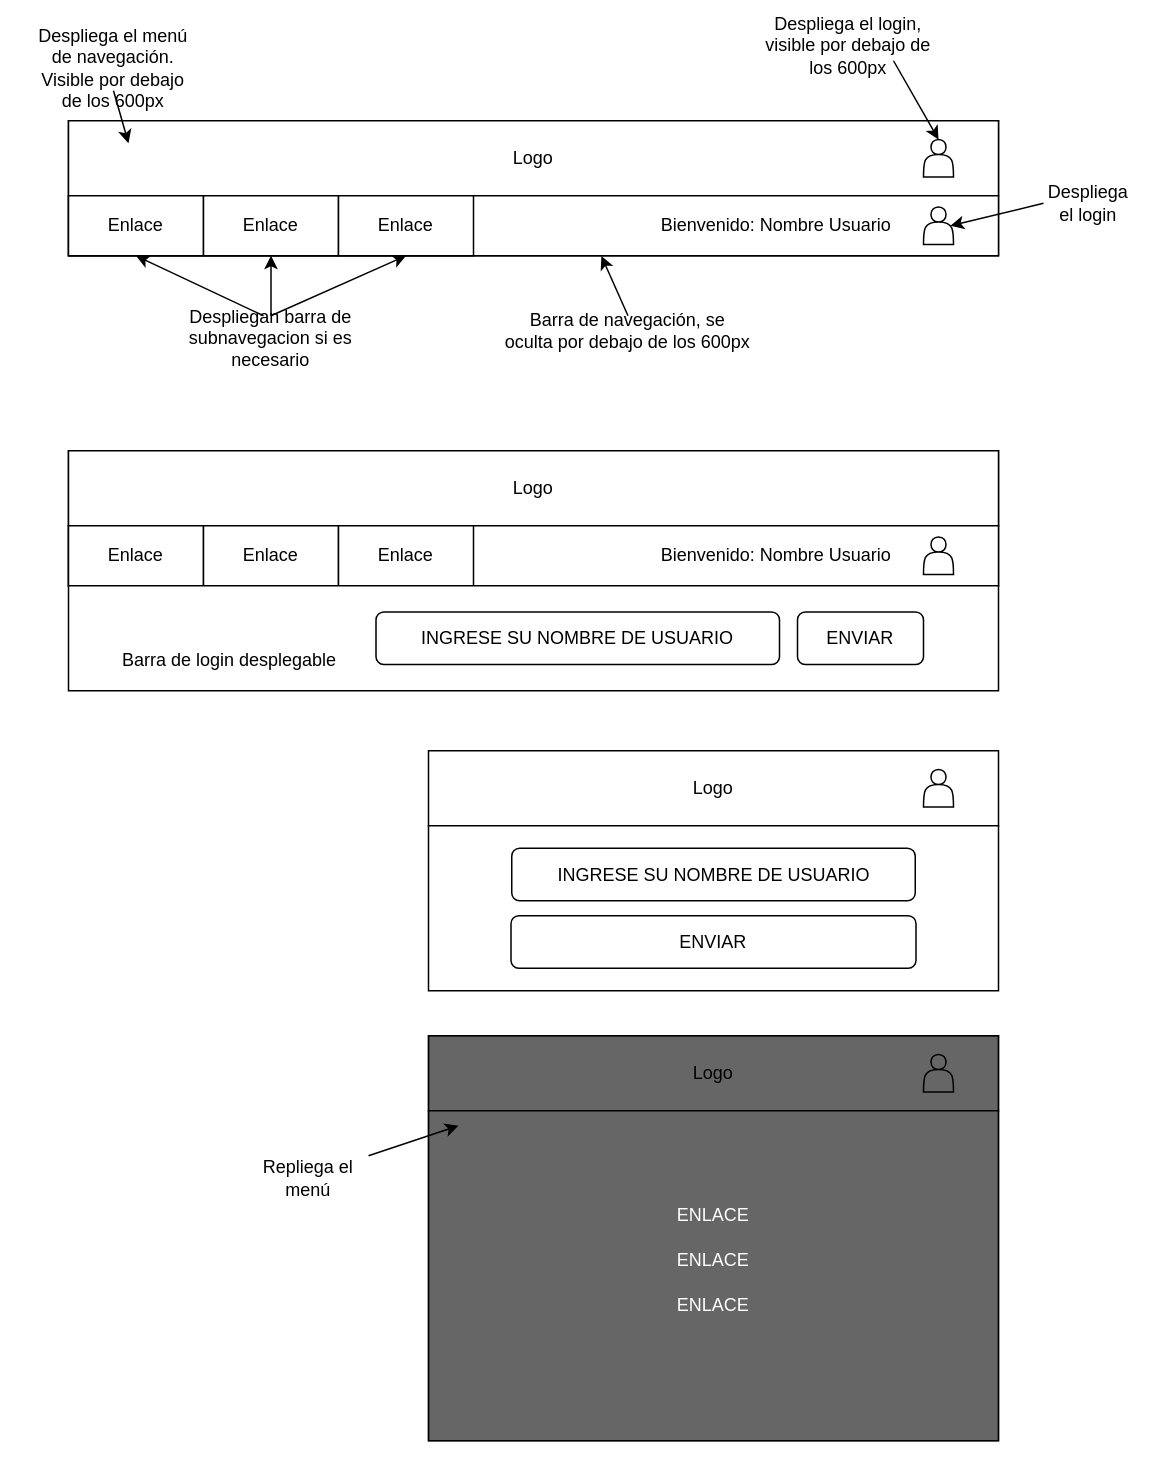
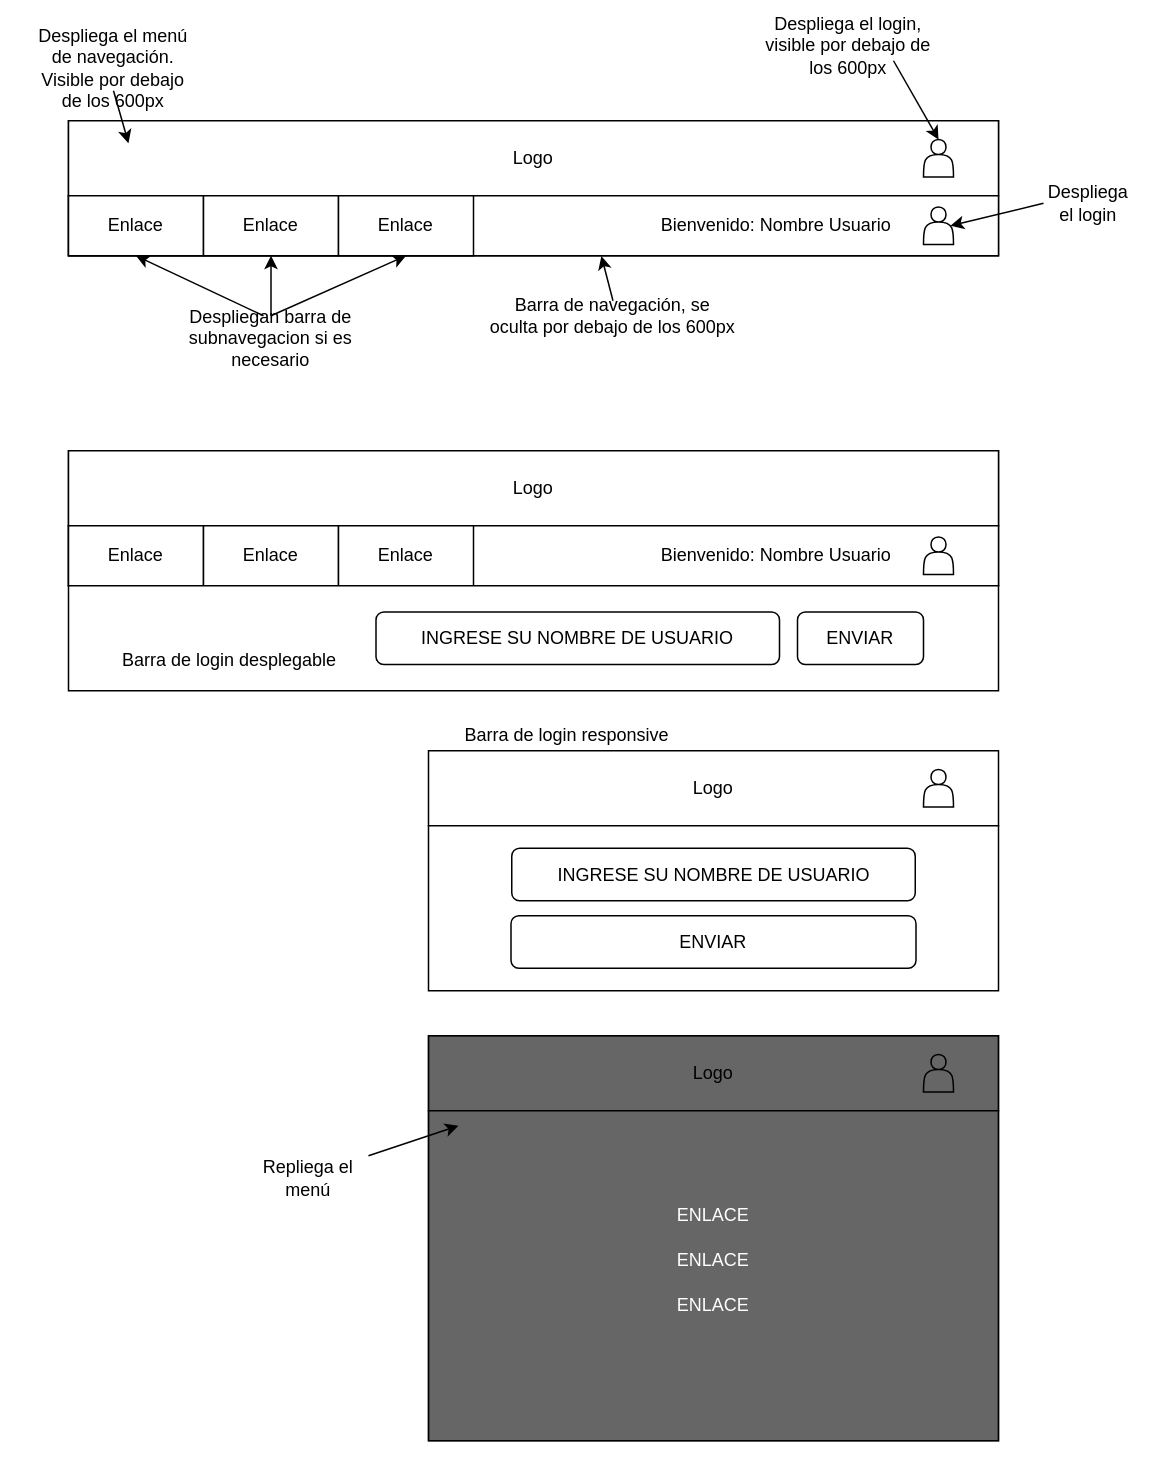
  <mxCell id="0" />
  <mxCell id="1" parent="0" />
  <mxCell id="2" value="" style="rounded=0;whiteSpace=wrap;html=1;" vertex="1" parent="1"><mxGeometry x="45" y="80" width="620" height="90" as="geometry" /></mxCell>
  <mxCell id="3" value="" style="rounded=0;whiteSpace=wrap;html=1;" vertex="1" parent="1"><mxGeometry x="45" y="80" width="620" height="50" as="geometry" /></mxCell>
  <mxCell id="4" value="Logo" style="text;html=1;strokeColor=none;fillColor=none;align=center;verticalAlign=middle;whiteSpace=wrap;rounded=0;" vertex="1" parent="1"><mxGeometry x="335" y="95" width="40" height="20" as="geometry" /></mxCell>
  <mxCell id="5" value="" style="shape=image;html=1;verticalAlign=top;verticalLabelPosition=bottom;labelBackgroundColor=#ffffff;imageAspect=0;aspect=fixed;image=https://cdn4.iconfinder.com/data/icons/multimedia-75/512/multimedia-24-128.png" vertex="1" parent="1"><mxGeometry x="75" y="95" width="20" height="20" as="geometry" /></mxCell>
  <mxCell id="6" value="Despliega el menú de navegación. Visible por debajo de los 600px" style="text;html=1;strokeColor=none;fillColor=none;align=center;verticalAlign=middle;whiteSpace=wrap;rounded=0;" vertex="1" parent="1"><mxGeometry x="20" y="30" width="110" height="30" as="geometry" /></mxCell>
  <mxCell id="7" value="" style="endArrow=classic;html=1;exitX=0.5;exitY=1;exitDx=0;exitDy=0;entryX=0.5;entryY=0;entryDx=0;entryDy=0;" edge="1" parent="1" source="6" target="5"><mxGeometry width="50" height="50" relative="1" as="geometry"><mxPoint x="345" y="260" as="sourcePoint" /><mxPoint x="395" y="210" as="targetPoint" /></mxGeometry></mxCell>
  <mxCell id="8" value="" style="shape=actor;whiteSpace=wrap;html=1;" vertex="1" parent="1"><mxGeometry x="615" y="92.5" width="20" height="25" as="geometry" /></mxCell>
  <mxCell id="9" value="Despliega el login, visible por debajo de los 600px" style="text;html=1;strokeColor=none;fillColor=none;align=center;verticalAlign=middle;whiteSpace=wrap;rounded=0;" vertex="1" parent="1"><mxGeometry x="505" y="20" width="120" height="20" as="geometry" /></mxCell>
  <mxCell id="10" value="" style="endArrow=classic;html=1;exitX=0.75;exitY=1;exitDx=0;exitDy=0;entryX=0.5;entryY=0;entryDx=0;entryDy=0;" edge="1" parent="1" source="9" target="8"><mxGeometry width="50" height="50" relative="1" as="geometry"><mxPoint x="345" y="190" as="sourcePoint" /><mxPoint x="395" y="140" as="targetPoint" /></mxGeometry></mxCell>
  <mxCell id="11" value="" style="rounded=0;whiteSpace=wrap;html=1;" vertex="1" parent="1"><mxGeometry x="45" y="130" width="620" height="40" as="geometry" /></mxCell>
  <mxCell id="12" value="" style="rounded=0;whiteSpace=wrap;html=1;" vertex="1" parent="1"><mxGeometry x="45" y="130" width="90" height="40" as="geometry" /></mxCell>
  <mxCell id="13" value="" style="rounded=0;whiteSpace=wrap;html=1;" vertex="1" parent="1"><mxGeometry x="135" y="130" width="90" height="40" as="geometry" /></mxCell>
  <mxCell id="14" value="" style="rounded=0;whiteSpace=wrap;html=1;" vertex="1" parent="1"><mxGeometry x="225" y="130" width="90" height="40" as="geometry" /></mxCell>
- <mxCell id="15" value="Barra de navegación, se oculta por debajo de los 600px" style="text;html=1;strokeColor=none;fillColor=none;align=center;verticalAlign=middle;whiteSpace=wrap;rounded=0;" vertex="1" parent="1"><mxGeometry x="335" y="210" width="166" height="20" as="geometry" /></mxCell>
+ <mxCell id="15" value="Barra de navegación, se oculta por debajo de los 600px" style="text;html=1;strokeColor=none;fillColor=none;align=center;verticalAlign=middle;whiteSpace=wrap;rounded=0;" vertex="1" parent="1"><mxGeometry x="325" y="200" width="166" height="20" as="geometry" /></mxCell>
  <mxCell id="16" value="Enlace" style="text;html=1;strokeColor=none;fillColor=none;align=center;verticalAlign=middle;whiteSpace=wrap;rounded=0;" vertex="1" parent="1"><mxGeometry x="70" y="140" width="40" height="20" as="geometry" /></mxCell>
  <mxCell id="17" value="Enlace" style="text;html=1;strokeColor=none;fillColor=none;align=center;verticalAlign=middle;whiteSpace=wrap;rounded=0;" vertex="1" parent="1"><mxGeometry x="160" y="140" width="40" height="20" as="geometry" /></mxCell>
  <mxCell id="18" value="Enlace" style="text;html=1;strokeColor=none;fillColor=none;align=center;verticalAlign=middle;whiteSpace=wrap;rounded=0;" vertex="1" parent="1"><mxGeometry x="250" y="140" width="40" height="20" as="geometry" /></mxCell>
  <mxCell id="19" value="" style="shape=actor;whiteSpace=wrap;html=1;" vertex="1" parent="1"><mxGeometry x="615" y="137.5" width="20" height="25" as="geometry" /></mxCell>
  <mxCell id="20" value="" style="endArrow=classic;html=1;exitX=0.5;exitY=0;exitDx=0;exitDy=0;entryX=0.573;entryY=1.005;entryDx=0;entryDy=0;entryPerimeter=0;" edge="1" parent="1" source="15" target="11"><mxGeometry width="50" height="50" relative="1" as="geometry"><mxPoint x="345" y="140" as="sourcePoint" /><mxPoint x="395" y="90" as="targetPoint" /></mxGeometry></mxCell>
  <mxCell id="21" value="Bienvenido: Nombre Usuario" style="text;html=1;strokeColor=none;fillColor=none;align=center;verticalAlign=middle;whiteSpace=wrap;rounded=0;" vertex="1" parent="1"><mxGeometry x="435" y="140" width="164" height="20" as="geometry" /></mxCell>
  <mxCell id="22" value="Despliega el login" style="text;html=1;strokeColor=none;fillColor=none;align=center;verticalAlign=middle;whiteSpace=wrap;rounded=0;" vertex="1" parent="1"><mxGeometry x="695" y="125" width="60" height="20" as="geometry" /></mxCell>
  <mxCell id="23" value="" style="endArrow=classic;html=1;exitX=0;exitY=0.5;exitDx=0;exitDy=0;entryX=0.9;entryY=0.5;entryDx=0;entryDy=0;entryPerimeter=0;" edge="1" parent="1" source="22" target="19"><mxGeometry width="50" height="50" relative="1" as="geometry"><mxPoint x="345" y="110" as="sourcePoint" /><mxPoint x="395" y="60" as="targetPoint" /></mxGeometry></mxCell>
  <mxCell id="24" value="" style="rounded=0;whiteSpace=wrap;html=1;" vertex="1" parent="1"><mxGeometry x="45" y="300" width="620" height="90" as="geometry" /></mxCell>
  <mxCell id="25" value="" style="rounded=0;whiteSpace=wrap;html=1;" vertex="1" parent="1"><mxGeometry x="45" y="300" width="620" height="50" as="geometry" /></mxCell>
  <mxCell id="26" value="Logo" style="text;html=1;strokeColor=none;fillColor=none;align=center;verticalAlign=middle;whiteSpace=wrap;rounded=0;" vertex="1" parent="1"><mxGeometry x="335" y="315" width="40" height="20" as="geometry" /></mxCell>
  <mxCell id="27" value="" style="rounded=0;whiteSpace=wrap;html=1;" vertex="1" parent="1"><mxGeometry x="45" y="350" width="620" height="40" as="geometry" /></mxCell>
  <mxCell id="28" value="" style="rounded=0;whiteSpace=wrap;html=1;" vertex="1" parent="1"><mxGeometry x="45" y="350" width="90" height="40" as="geometry" /></mxCell>
  <mxCell id="29" value="" style="rounded=0;whiteSpace=wrap;html=1;" vertex="1" parent="1"><mxGeometry x="135" y="350" width="90" height="40" as="geometry" /></mxCell>
  <mxCell id="30" value="" style="rounded=0;whiteSpace=wrap;html=1;" vertex="1" parent="1"><mxGeometry x="225" y="350" width="90" height="40" as="geometry" /></mxCell>
  <mxCell id="31" value="Enlace" style="text;html=1;strokeColor=none;fillColor=none;align=center;verticalAlign=middle;whiteSpace=wrap;rounded=0;" vertex="1" parent="1"><mxGeometry x="70" y="360" width="40" height="20" as="geometry" /></mxCell>
  <mxCell id="32" value="Enlace" style="text;html=1;strokeColor=none;fillColor=none;align=center;verticalAlign=middle;whiteSpace=wrap;rounded=0;" vertex="1" parent="1"><mxGeometry x="160" y="360" width="40" height="20" as="geometry" /></mxCell>
  <mxCell id="33" value="Enlace" style="text;html=1;strokeColor=none;fillColor=none;align=center;verticalAlign=middle;whiteSpace=wrap;rounded=0;" vertex="1" parent="1"><mxGeometry x="250" y="360" width="40" height="20" as="geometry" /></mxCell>
  <mxCell id="34" value="" style="shape=actor;whiteSpace=wrap;html=1;" vertex="1" parent="1"><mxGeometry x="615" y="357.5" width="20" height="25" as="geometry" /></mxCell>
  <mxCell id="35" value="Bienvenido: Nombre Usuario" style="text;html=1;strokeColor=none;fillColor=none;align=center;verticalAlign=middle;whiteSpace=wrap;rounded=0;" vertex="1" parent="1"><mxGeometry x="435" y="360" width="164" height="20" as="geometry" /></mxCell>
  <mxCell id="36" value="" style="rounded=0;whiteSpace=wrap;html=1;" vertex="1" parent="1"><mxGeometry x="45" y="390" width="620" height="70" as="geometry" /></mxCell>
  <mxCell id="37" value="INGRESE SU NOMBRE DE USUARIO" style="rounded=1;whiteSpace=wrap;html=1;" vertex="1" parent="1"><mxGeometry x="250" y="407.5" width="269" height="35" as="geometry" /></mxCell>
  <mxCell id="38" value="ENVIAR" style="rounded=1;whiteSpace=wrap;html=1;" vertex="1" parent="1"><mxGeometry x="531" y="407.5" width="84" height="35" as="geometry" /></mxCell>
  <mxCell id="39" value="Barra de login desplegable" style="text;html=1;strokeColor=none;fillColor=none;align=center;verticalAlign=middle;whiteSpace=wrap;rounded=0;" vertex="1" parent="1"><mxGeometry x="70" y="430" width="165" height="20" as="geometry" /></mxCell>
  <mxCell id="40" value="" style="rounded=0;whiteSpace=wrap;html=1;" vertex="1" parent="1"><mxGeometry x="285" y="500" width="380" height="50" as="geometry" /></mxCell>
  <mxCell id="41" value="Logo" style="text;html=1;strokeColor=none;fillColor=none;align=center;verticalAlign=middle;whiteSpace=wrap;rounded=0;" vertex="1" parent="1"><mxGeometry x="455" y="515" width="40" height="20" as="geometry" /></mxCell>
  <mxCell id="42" value="" style="shape=image;html=1;verticalAlign=top;verticalLabelPosition=bottom;labelBackgroundColor=#ffffff;imageAspect=0;aspect=fixed;image=https://cdn4.iconfinder.com/data/icons/multimedia-75/512/multimedia-24-128.png" vertex="1" parent="1"><mxGeometry x="310.5" y="515" width="20" height="20" as="geometry" /></mxCell>
  <mxCell id="43" value="" style="shape=actor;whiteSpace=wrap;html=1;" vertex="1" parent="1"><mxGeometry x="615" y="512.5" width="20" height="25" as="geometry" /></mxCell>
  <mxCell id="44" value="" style="rounded=0;whiteSpace=wrap;html=1;" vertex="1" parent="1"><mxGeometry x="285" y="550" width="380" height="110" as="geometry" /></mxCell>
  <mxCell id="45" value="INGRESE SU NOMBRE DE USUARIO" style="rounded=1;whiteSpace=wrap;html=1;" vertex="1" parent="1"><mxGeometry x="340.5" y="565" width="269" height="35" as="geometry" /></mxCell>
  <mxCell id="46" value="ENVIAR" style="rounded=1;whiteSpace=wrap;html=1;" vertex="1" parent="1"><mxGeometry x="340" y="610" width="270" height="35" as="geometry" /></mxCell>
+ <mxCell id="47" value="Barra de login responsive" style="text;html=1;strokeColor=none;fillColor=none;align=center;verticalAlign=middle;whiteSpace=wrap;rounded=0;" vertex="1" parent="1"><mxGeometry x="295" y="480" width="165" height="20" as="geometry" /></mxCell>
  <mxCell id="48" value="Despliegan barra de subnavegacion si es necesario" style="text;html=1;strokeColor=none;fillColor=none;align=center;verticalAlign=middle;whiteSpace=wrap;rounded=0;" vertex="1" parent="1"><mxGeometry x="100" y="210" width="160" height="30" as="geometry" /></mxCell>
  <mxCell id="49" value="" style="endArrow=classic;html=1;entryX=0.5;entryY=1;entryDx=0;entryDy=0;" edge="1" parent="1" target="14"><mxGeometry width="50" height="50" relative="1" as="geometry"><mxPoint x="180" y="210" as="sourcePoint" /><mxPoint x="395" y="250" as="targetPoint" /></mxGeometry></mxCell>
  <mxCell id="50" value="" style="endArrow=classic;html=1;exitX=0.5;exitY=0;exitDx=0;exitDy=0;entryX=0.5;entryY=1;entryDx=0;entryDy=0;" edge="1" parent="1" source="48" target="13"><mxGeometry width="50" height="50" relative="1" as="geometry"><mxPoint x="345" y="300" as="sourcePoint" /><mxPoint x="395" y="250" as="targetPoint" /></mxGeometry></mxCell>
  <mxCell id="51" value="" style="endArrow=classic;html=1;entryX=0.5;entryY=1;entryDx=0;entryDy=0;" edge="1" parent="1" target="12"><mxGeometry width="50" height="50" relative="1" as="geometry"><mxPoint x="175" y="210" as="sourcePoint" /><mxPoint x="395" y="250" as="targetPoint" /></mxGeometry></mxCell>
  <mxCell id="52" value="" style="rounded=0;whiteSpace=wrap;html=1;" vertex="1" parent="1"><mxGeometry x="285" y="690" width="380" height="50" as="geometry" /></mxCell>
  <mxCell id="53" value="Logo" style="text;html=1;strokeColor=none;fillColor=none;align=center;verticalAlign=middle;whiteSpace=wrap;rounded=0;" vertex="1" parent="1"><mxGeometry x="455" y="705" width="40" height="20" as="geometry" /></mxCell>
  <mxCell id="54" value="" style="shape=image;html=1;verticalAlign=top;verticalLabelPosition=bottom;labelBackgroundColor=#ffffff;imageAspect=0;aspect=fixed;image=https://cdn4.iconfinder.com/data/icons/multimedia-75/512/multimedia-24-128.png" vertex="1" parent="1"><mxGeometry x="310.5" y="705" width="20" height="20" as="geometry" /></mxCell>
  <mxCell id="55" value="" style="shape=actor;whiteSpace=wrap;html=1;" vertex="1" parent="1"><mxGeometry x="615" y="702.5" width="20" height="25" as="geometry" /></mxCell>
  <mxCell id="56" value="" style="rounded=0;whiteSpace=wrap;html=1;" vertex="1" parent="1"><mxGeometry x="285" y="740" width="380" height="220" as="geometry" /></mxCell>
  <mxCell id="57" value="" style="rounded=0;whiteSpace=wrap;html=1;fillColor=#000000;opacity=60;" vertex="1" parent="1"><mxGeometry x="285" y="690" width="380" height="270" as="geometry" /></mxCell>
  <mxCell id="58" value="ENLACE" style="text;html=1;align=center;verticalAlign=middle;whiteSpace=wrap;rounded=0;opacity=60;fontColor=#FFFFFF;" vertex="1" parent="1"><mxGeometry x="450" y="800" width="50" height="20" as="geometry" /></mxCell>
  <mxCell id="59" value="ENLACE" style="text;html=1;align=center;verticalAlign=middle;whiteSpace=wrap;rounded=0;opacity=60;fontColor=#FFFFFF;" vertex="1" parent="1"><mxGeometry x="450" y="830" width="50" height="20" as="geometry" /></mxCell>
  <mxCell id="60" value="ENLACE" style="text;html=1;align=center;verticalAlign=middle;whiteSpace=wrap;rounded=0;opacity=60;fontColor=#FFFFFF;" vertex="1" parent="1"><mxGeometry x="450" y="860" width="50" height="20" as="geometry" /></mxCell>
  <mxCell id="61" value="" style="shape=image;html=1;verticalAlign=top;verticalLabelPosition=bottom;labelBackgroundColor=#ffffff;imageAspect=0;aspect=fixed;image=https://cdn2.iconfinder.com/data/icons/arrows-and-universal-actions-icon-set/256/cancel-128.png;fillColor=#000000;gradientColor=none;opacity=60;fontColor=#FFFFFF;" vertex="1" parent="1"><mxGeometry x="325" y="722" width="38" height="38" as="geometry" /></mxCell>
  <mxCell id="62" value="Repliega el menú" style="text;html=1;strokeColor=none;fillColor=none;align=center;verticalAlign=middle;whiteSpace=wrap;rounded=0;opacity=60;" vertex="1" parent="1"><mxGeometry x="160" y="780" width="90" height="10" as="geometry" /></mxCell>
  <mxCell id="63" value="" style="endArrow=classic;html=1;fontColor=#000000;" edge="1" parent="1"><mxGeometry width="50" height="50" relative="1" as="geometry"><mxPoint x="245" y="770" as="sourcePoint" /><mxPoint x="305" y="750" as="targetPoint" /></mxGeometry></mxCell>
